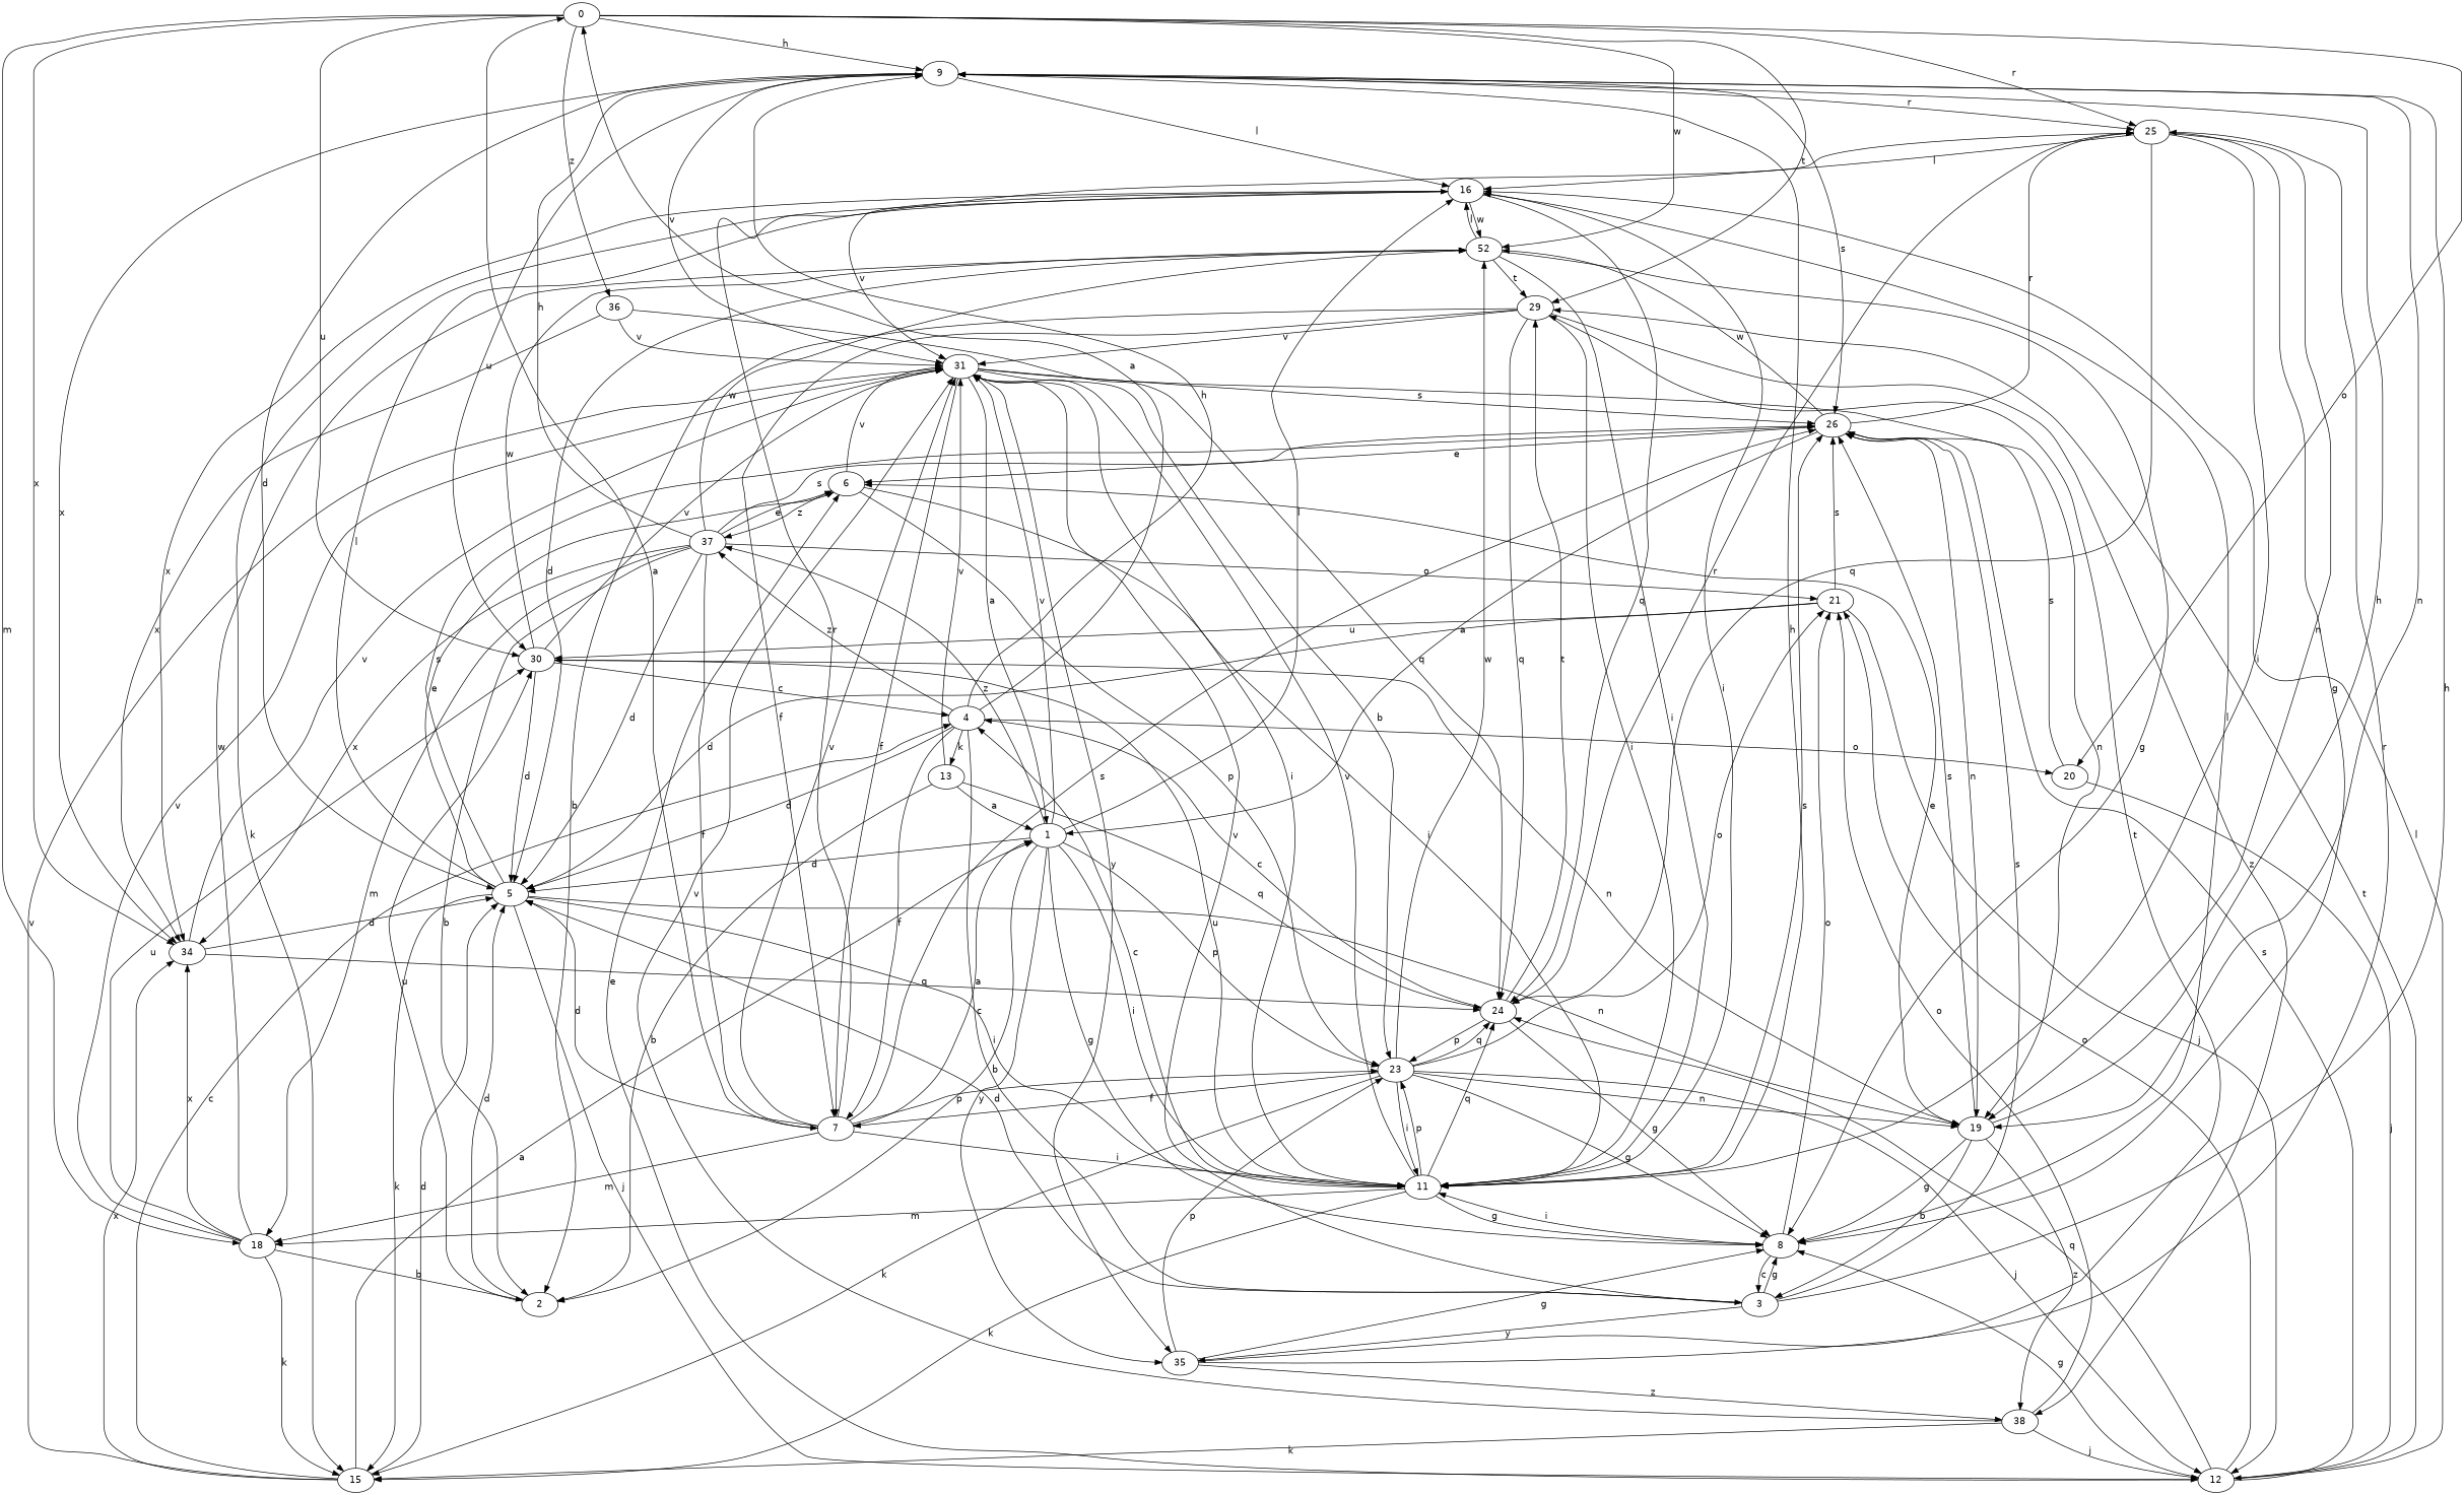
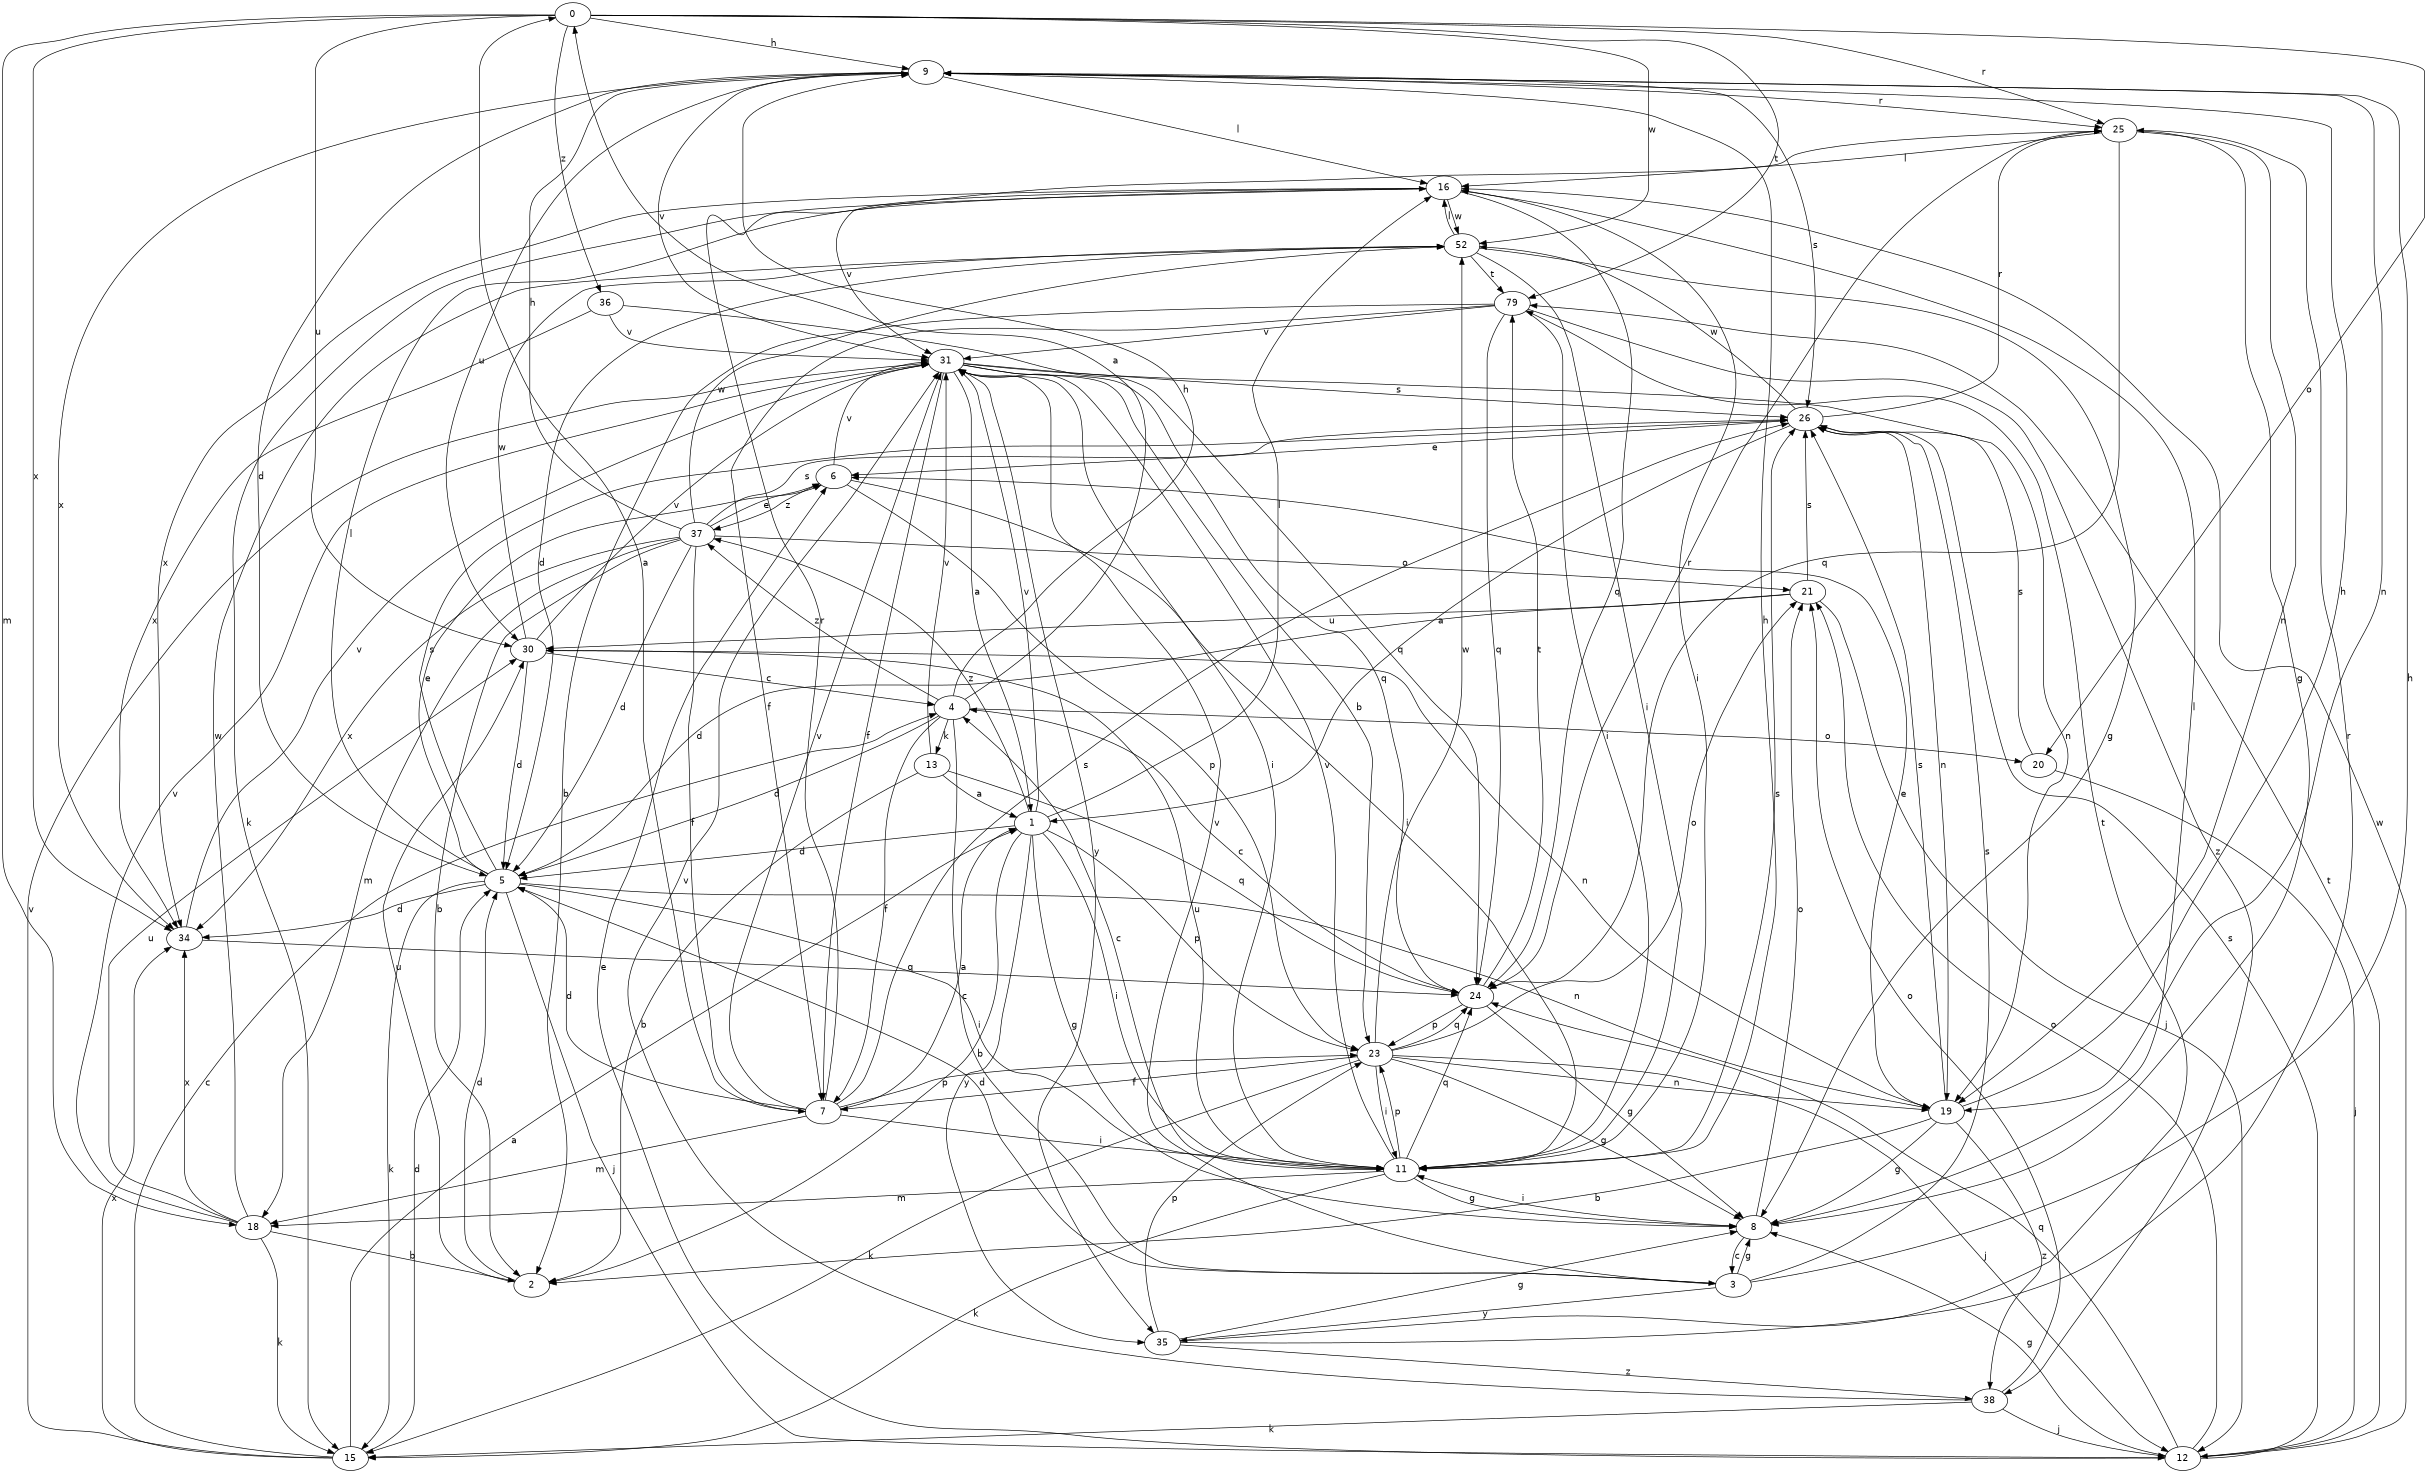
  strict digraph {
    fontname="DejaVu Sans"
    node [fontname="DejaVu Sans"]
    edge [fontname="DejaVu Sans"]
    0
    9
    18
    20
    25
-   29
+   29 [label=79]
    30
    n8 [label=52]
    34
    36
    5
    16
    31
    26
    19
    2
    15
    12
    8
    11
    24
    7
    38
    4
    1
    23
    35
    37
    6
    3
    21
    13
    0 -> 9 [label=h]
    0 -> 18 [label=m]
    0 -> 20 [label=o]
    0 -> 25 [label=r]
    0 -> 29 [label=t]
    0 -> 30 [label=u]
    0 -> n8 [label=w]
    0 -> 34 [label=x]
    0 -> 36 [label=z]
    9 -> 25 [label=r]
    9 -> 30 [label=u]
    9 -> 34 [label=x]
    9 -> 5 [label=d]
    9 -> 16 [label=l]
    9 -> 31 [label=v]
    9 -> 26 [label=s]
    9 -> 19 [label=n]
    18 -> 30 [label=u]
    18 -> n8 [label=w]
    18 -> 34 [label=x]
    18 -> 31 [label=v]
    18 -> 2 [label=b]
    18 -> 15 [label=k]
    20 -> 26 [label=s]
    20 -> 12 [label=j]
    25 -> 16 [label=l]
    25 -> 19 [label=n]
    25 -> 8 [label=g]
-   25 -> 11 [label=i]
    25 -> 24 [label=q]
    29 -> 31 [label=v]
    29 -> 2 [label=b]
    29 -> 11 [label=i]
    29 -> 24 [label=q]
    29 -> 7 [label=f]
    29 -> 38 [label=z]
    30 -> n8 [label=w]
    30 -> 5 [label=d]
    30 -> 31 [label=v]
    30 -> 19 [label=n]
    30 -> 4 [label=c]
    n8 -> 29 [label=t]
    n8 -> 5 [label=d]
    n8 -> 16 [label=l]
    n8 -> 8 [label=g]
    n8 -> 11 [label=i]
-   34 -> 5 [label=d]
+   5 -> 34 [label=d]
    34 -> 31 [label=v]
    34 -> 24 [label=q]
    36 -> 34 [label=x]
    36 -> 31 [label=v]
    36 -> 24 [label=q]
    5 -> 16 [label=l]
    5 -> 26 [label=s]
    5 -> 19 [label=n]
    5 -> 15 [label=k]
    5 -> 12 [label=j]
    5 -> 11 [label=i]
    5 -> 6 [label=e]
    16 -> n8 [label=w]
    16 -> 34 [label=x]
    16 -> 31 [label=v]
    16 -> 15 [label=k]
    16 -> 11 [label=i]
    16 -> 24 [label=q]
    31 -> 26 [label=s]
    31 -> 19 [label=n]
    31 -> 11 [label=i]
+   31 -> 24 [label=q]
    31 -> 7 [label=f]
    31 -> 1 [label=a]
    31 -> 23 [label=b]
    31 -> 35 [label=y]
    26 -> 25 [label=r]
    26 -> n8 [label=w]
    26 -> 19 [label=n]
    26 -> 1 [label=a]
    26 -> 6 [label=e]
    19 -> 9 [label=h]
    19 -> 26 [label=s]
-   19 -> 3 [label=b]
+   19 -> 2 [label=b]
    19 -> 8 [label=g]
    19 -> 38 [label=z]
    19 -> 6 [label=e]
    2 -> 30 [label=u]
    2 -> 5 [label=d]
    15 -> 34 [label=x]
    15 -> 5 [label=d]
    15 -> 31 [label=v]
    15 -> 4 [label=c]
    15 -> 1 [label=a]
    12 -> 29 [label=t]
-   12 -> 16 [label=l]
+   12 -> 16 [label=w]
    12 -> 26 [label=s]
    12 -> 8 [label=g]
    12 -> 24 [label=q]
    12 -> 6 [label=e]
    12 -> 21 [label=o]
    8 -> 16 [label=l]
    8 -> 11 [label=i]
    8 -> 3 [label=c]
    8 -> 21 [label=o]
    11 -> 9 [label=h]
    11 -> 18 [label=m]
    11 -> 30 [label=u]
    11 -> 31 [label=v]
    11 -> 26 [label=s]
    11 -> 15 [label=k]
    11 -> 8 [label=g]
    11 -> 24 [label=q]
    11 -> 4 [label=c]
    11 -> 23 [label=p]
    24 -> 25 [label=r]
    24 -> 29 [label=t]
    24 -> 8 [label=g]
    24 -> 4 [label=c]
    24 -> 23 [label=p]
    7 -> 0 [label=a]
    7 -> 18 [label=m]
    7 -> 25 [label=r]
    7 -> 5 [label=d]
    7 -> 31 [label=v]
    7 -> 26 [label=s]
    7 -> 11 [label=i]
    7 -> 1 [label=a]
    7 -> 23 [label=p]
    38 -> 31 [label=v]
    38 -> 15 [label=k]
    38 -> 12 [label=j]
    38 -> 21 [label=o]
    4 -> 0 [label=a]
    4 -> 9 [label=h]
    4 -> 20 [label=o]
    4 -> 5 [label=d]
    4 -> 7 [label=f]
    4 -> 37 [label=z]
    4 -> 3 [label=c]
    4 -> 13 [label=k]
    1 -> 5 [label=d]
    1 -> 16 [label=l]
    1 -> 31 [label=v]
    1 -> 2 [label=b]
    1 -> 8 [label=g]
    1 -> 11 [label=i]
    1 -> 23 [label=p]
    1 -> 35 [label=y]
    1 -> 37 [label=z]
    23 -> n8 [label=w]
    23 -> 19 [label=n]
    23 -> 15 [label=k]
    23 -> 12 [label=j]
    23 -> 8 [label=g]
    23 -> 11 [label=i]
    23 -> 24 [label=q]
    23 -> 7 [label=f]
    23 -> 21 [label=o]
    35 -> 25 [label=r]
    35 -> 29 [label=t]
    35 -> 8 [label=g]
    35 -> 38 [label=z]
    35 -> 23 [label=p]
    37 -> 9 [label=h]
    37 -> 18 [label=m]
    37 -> n8 [label=w]
    37 -> 34 [label=x]
    37 -> 5 [label=d]
    37 -> 26 [label=s]
    37 -> 2 [label=b]
    37 -> 7 [label=f]
    37 -> 6 [label=e]
    37 -> 21 [label=o]
    6 -> 31 [label=v]
    6 -> 11 [label=i]
    6 -> 23 [label=p]
    6 -> 37 [label=z]
    3 -> 9 [label=h]
    3 -> 5 [label=d]
    3 -> 31 [label=v]
    3 -> 26 [label=s]
    3 -> 8 [label=g]
    3 -> 35 [label=y]
    21 -> 30 [label=u]
    21 -> 5 [label=d]
    21 -> 26 [label=s]
    21 -> 12 [label=j]
    13 -> 31 [label=v]
    13 -> 2 [label=b]
    13 -> 24 [label=q]
    13 -> 1 [label=a]
  }
